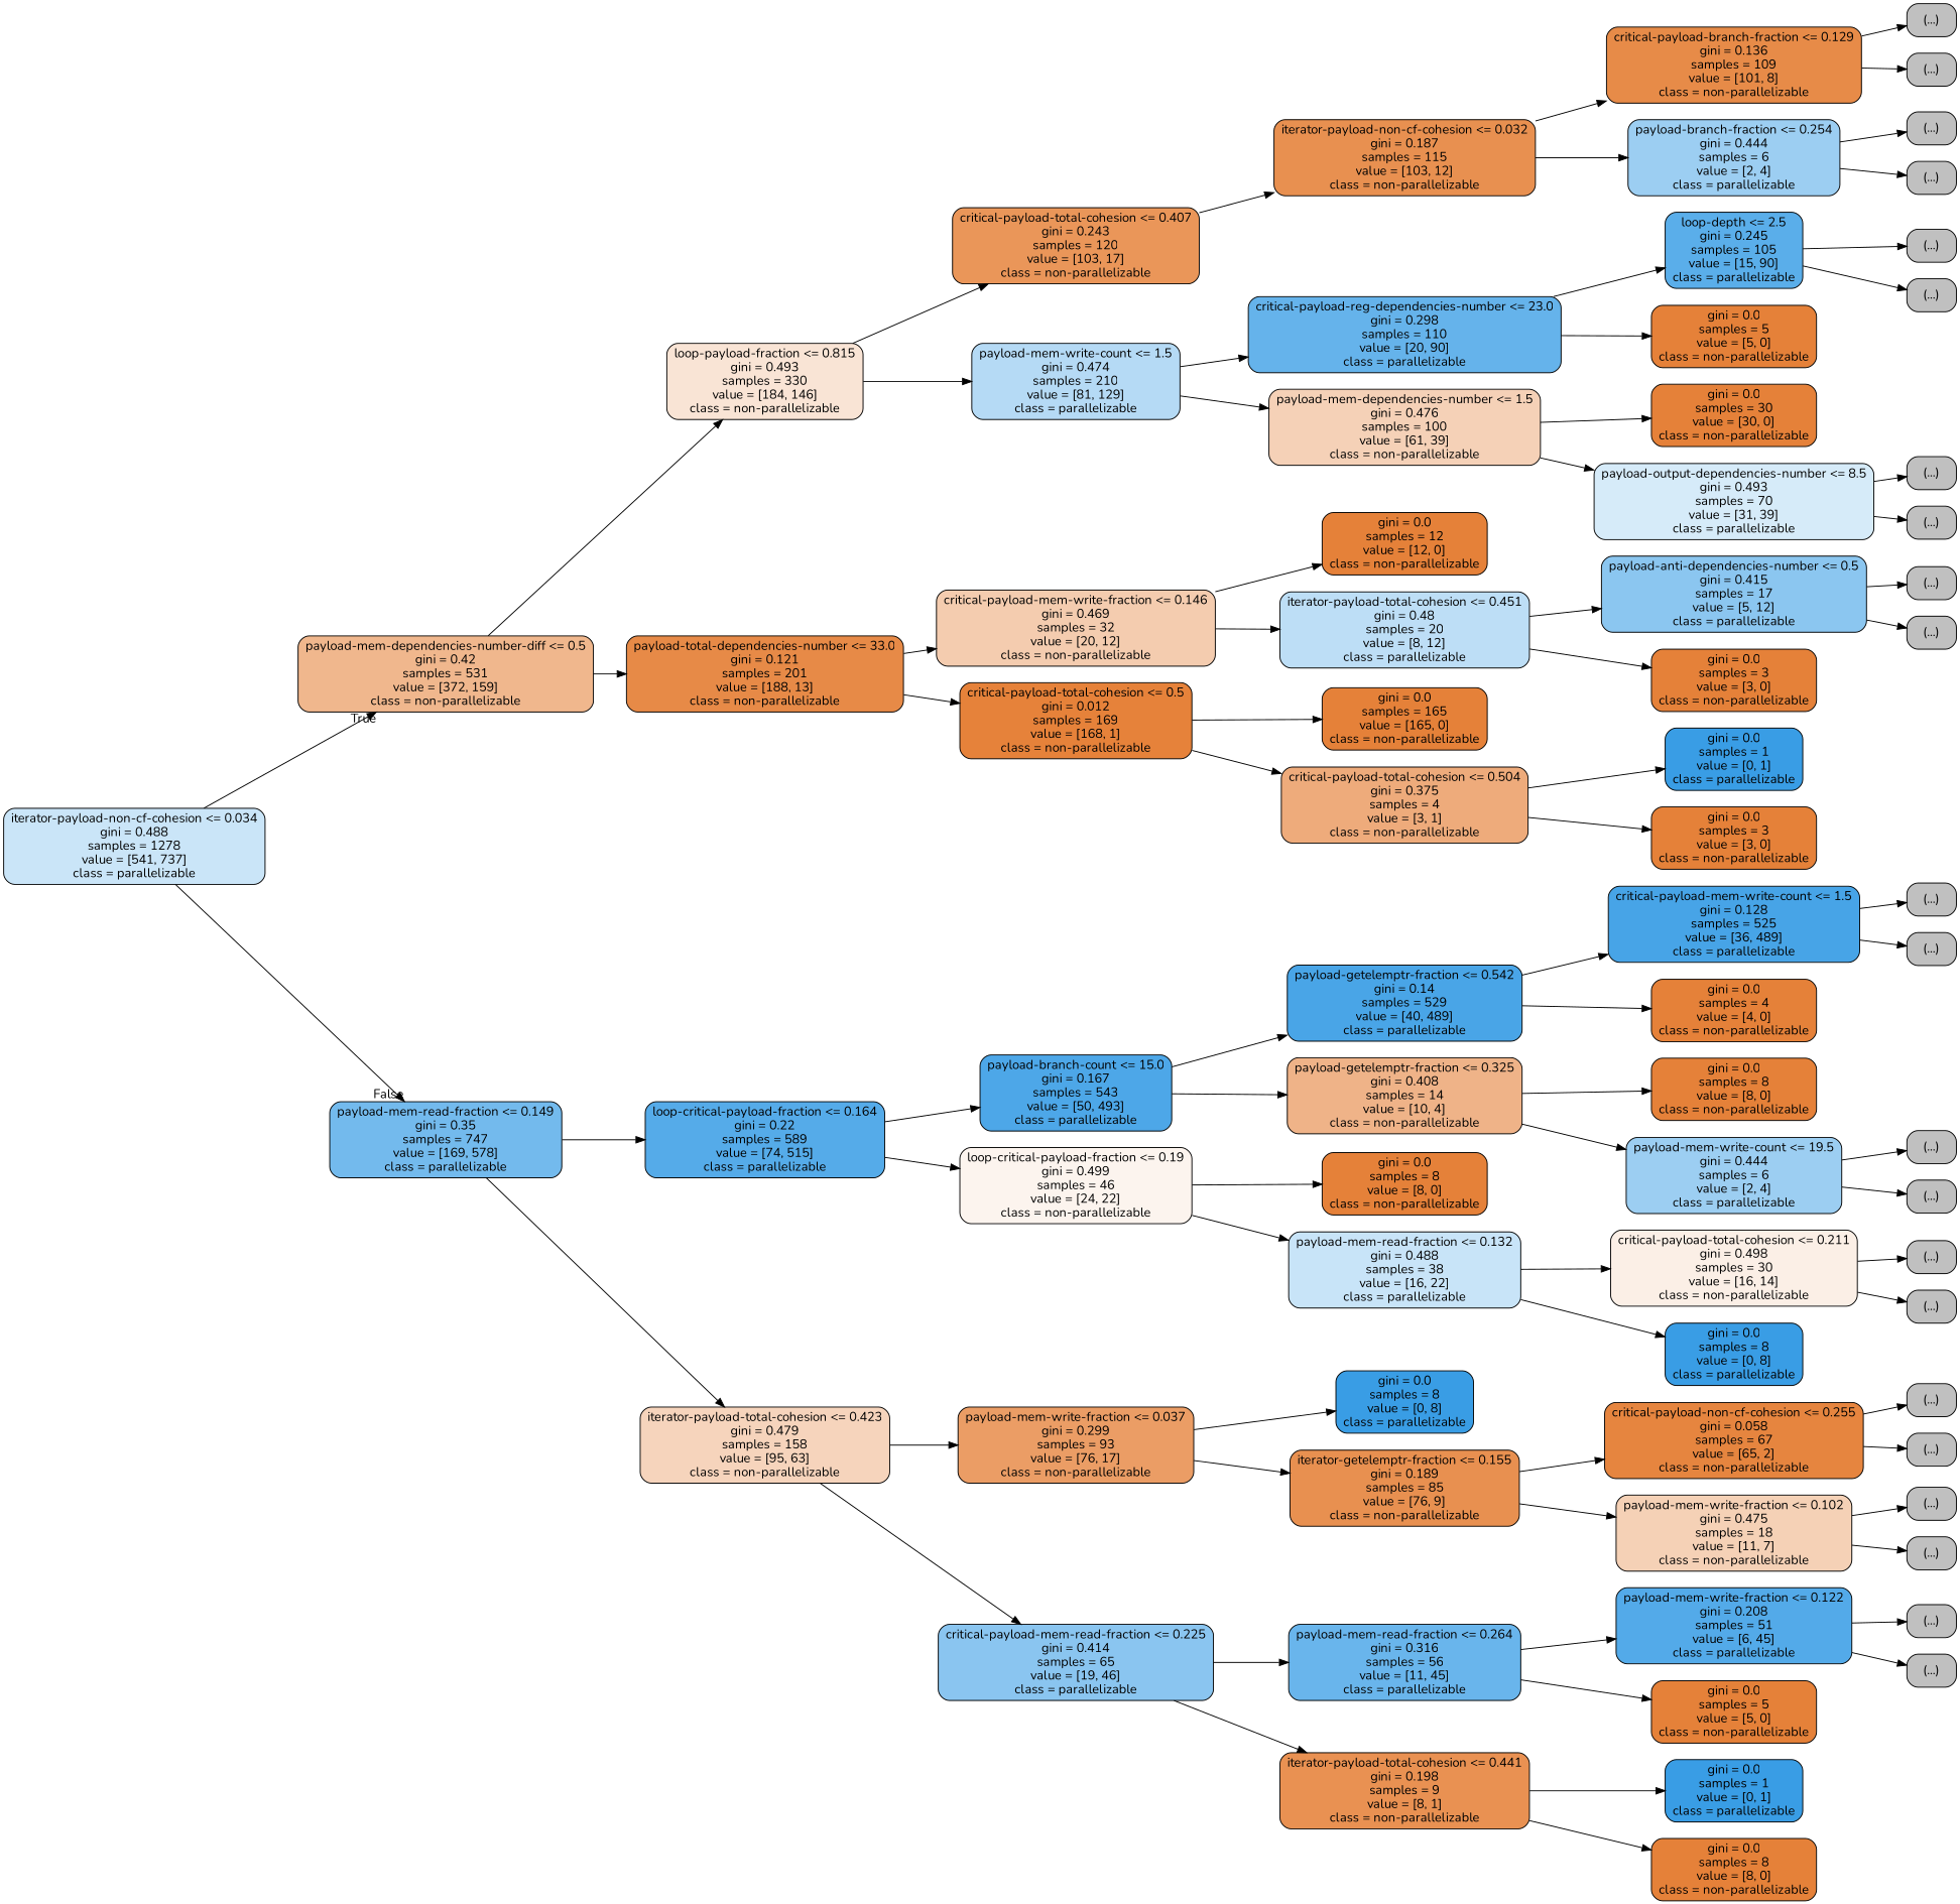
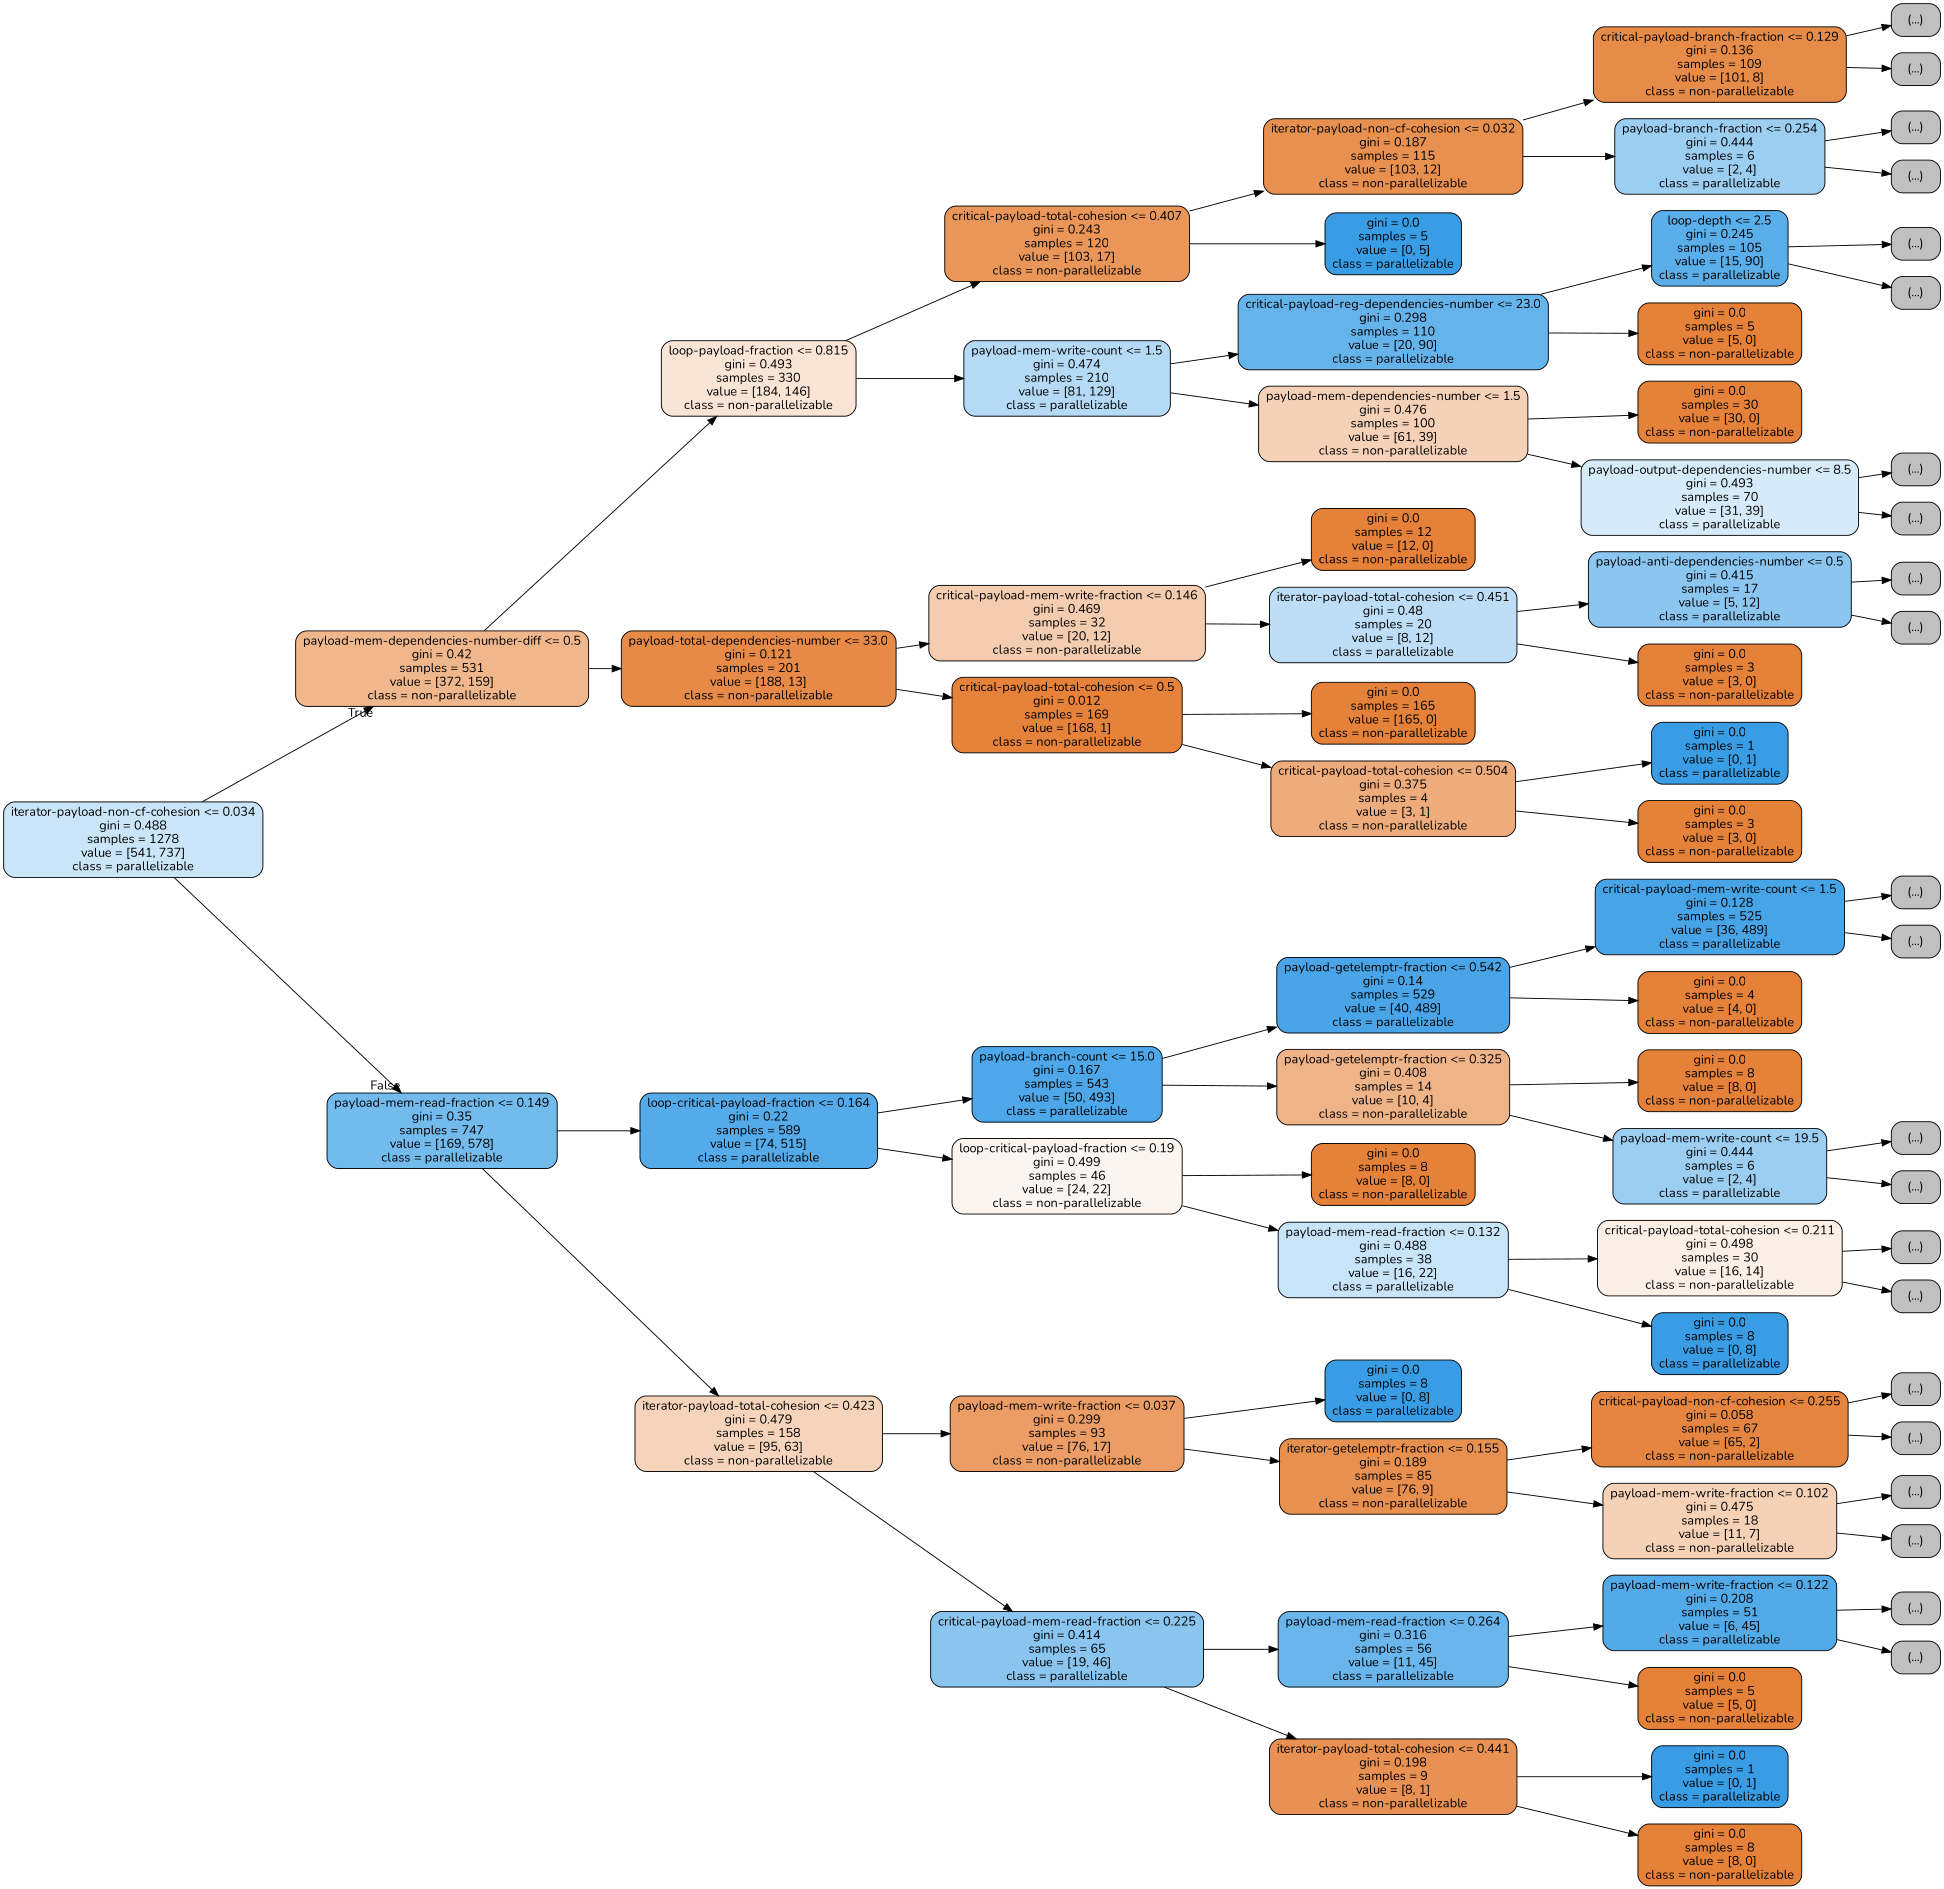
  digraph {
    rankdir=LR
    fontname=Nunito
    node [color=black fillcolor="#C0C0C0" fontname=Nunito shape=box style="filled, rounded"]
    edge [fontname=Nunito]
    n1 [fillcolor="#399de544" label="iterator-payload-non-cf-cohesion <= 0.034\ngini = 0.488\nsamples = 1278\nvalue = [541, 737]\nclass = parallelizable"]
    n2 [fillcolor="#e5813992" label="payload-mem-dependencies-number-diff <= 0.5\ngini = 0.42\nsamples = 531\nvalue = [372, 159]\nclass = non-parallelizable"]
    n3 [fillcolor="#399de5b4" label="payload-mem-read-fraction <= 0.149\ngini = 0.35\nsamples = 747\nvalue = [169, 578]\nclass = parallelizable"]
    n4 [fillcolor="#e5813935" label="loop-payload-fraction <= 0.815\ngini = 0.493\nsamples = 330\nvalue = [184, 146]\nclass = non-parallelizable"]
    n5 [fillcolor="#e58139ed" label="payload-total-dependencies-number <= 33.0\ngini = 0.121\nsamples = 201\nvalue = [188, 13]\nclass = non-parallelizable"]
    n6 [fillcolor="#e58139d5" label="critical-payload-total-cohesion <= 0.407\ngini = 0.243\nsamples = 120\nvalue = [103, 17]\nclass = non-parallelizable"]
    n7 [fillcolor="#399de55f" label="payload-mem-write-count <= 1.5\ngini = 0.474\nsamples = 210\nvalue = [81, 129]\nclass = parallelizable"]
    n8 [fillcolor="#e58139e1" label="iterator-payload-non-cf-cohesion <= 0.032\ngini = 0.187\nsamples = 115\nvalue = [103, 12]\nclass = non-parallelizable"]
+   n9 [fillcolor="#399de5ff" label="gini = 0.0\nsamples = 5\nvalue = [0, 5]\nclass = parallelizable"]
    n10 [fillcolor="#e58139eb" label="critical-payload-branch-fraction <= 0.129\ngini = 0.136\nsamples = 109\nvalue = [101, 8]\nclass = non-parallelizable"]
    n11 [fillcolor="#399de57f" label="payload-branch-fraction <= 0.254\ngini = 0.444\nsamples = 6\nvalue = [2, 4]\nclass = parallelizable"]
    n12 [label="(...)"]
    n13 [label="(...)"]
    n14 [label="(...)"]
    n15 [label="(...)"]
    n16 [fillcolor="#399de5c6" label="critical-payload-reg-dependencies-number <= 23.0\ngini = 0.298\nsamples = 110\nvalue = [20, 90]\nclass = parallelizable"]
    n17 [fillcolor="#e581395c" label="payload-mem-dependencies-number <= 1.5\ngini = 0.476\nsamples = 100\nvalue = [61, 39]\nclass = non-parallelizable"]
    n18 [fillcolor="#399de5d4" label="loop-depth <= 2.5\ngini = 0.245\nsamples = 105\nvalue = [15, 90]\nclass = parallelizable"]
    n19 [fillcolor="#e58139ff" label="gini = 0.0\nsamples = 5\nvalue = [5, 0]\nclass = non-parallelizable"]
    n20 [label="(...)"]
    n21 [label="(...)"]
    n22 [fillcolor="#e58139ff" label="gini = 0.0\nsamples = 30\nvalue = [30, 0]\nclass = non-parallelizable"]
    n23 [fillcolor="#399de534" label="payload-output-dependencies-number <= 8.5\ngini = 0.493\nsamples = 70\nvalue = [31, 39]\nclass = parallelizable"]
    n24 [label="(...)"]
    n25 [label="(...)"]
    n26 [fillcolor="#e5813966" label="critical-payload-mem-write-fraction <= 0.146\ngini = 0.469\nsamples = 32\nvalue = [20, 12]\nclass = non-parallelizable"]
    n27 [fillcolor="#e58139fd" label="critical-payload-total-cohesion <= 0.5\ngini = 0.012\nsamples = 169\nvalue = [168, 1]\nclass = non-parallelizable"]
    n28 [fillcolor="#e58139ff" label="gini = 0.0\nsamples = 12\nvalue = [12, 0]\nclass = non-parallelizable"]
    n29 [fillcolor="#399de555" label="iterator-payload-total-cohesion <= 0.451\ngini = 0.48\nsamples = 20\nvalue = [8, 12]\nclass = parallelizable"]
    n30 [fillcolor="#399de595" label="payload-anti-dependencies-number <= 0.5\ngini = 0.415\nsamples = 17\nvalue = [5, 12]\nclass = parallelizable"]
    n31 [fillcolor="#e58139ff" label="gini = 0.0\nsamples = 3\nvalue = [3, 0]\nclass = non-parallelizable"]
    n32 [label="(...)"]
    n33 [label="(...)"]
    n34 [fillcolor="#e58139ff" label="gini = 0.0\nsamples = 165\nvalue = [165, 0]\nclass = non-parallelizable"]
    n35 [fillcolor="#e58139aa" label="critical-payload-total-cohesion <= 0.504\ngini = 0.375\nsamples = 4\nvalue = [3, 1]\nclass = non-parallelizable"]
    n36 [fillcolor="#399de5ff" label="gini = 0.0\nsamples = 1\nvalue = [0, 1]\nclass = parallelizable"]
    n37 [fillcolor="#e58139ff" label="gini = 0.0\nsamples = 3\nvalue = [3, 0]\nclass = non-parallelizable"]
    n38 [fillcolor="#399de5da" label="loop-critical-payload-fraction <= 0.164\ngini = 0.22\nsamples = 589\nvalue = [74, 515]\nclass = parallelizable"]
    n39 [fillcolor="#e5813956" label="iterator-payload-total-cohesion <= 0.423\ngini = 0.479\nsamples = 158\nvalue = [95, 63]\nclass = non-parallelizable"]
    n40 [fillcolor="#399de5e5" label="payload-branch-count <= 15.0\ngini = 0.167\nsamples = 543\nvalue = [50, 493]\nclass = parallelizable"]
    n41 [fillcolor="#e5813915" label="loop-critical-payload-fraction <= 0.19\ngini = 0.499\nsamples = 46\nvalue = [24, 22]\nclass = non-parallelizable"]
    n42 [fillcolor="#399de5ea" label="payload-getelemptr-fraction <= 0.542\ngini = 0.14\nsamples = 529\nvalue = [40, 489]\nclass = parallelizable"]
    n43 [fillcolor="#e5813999" label="payload-getelemptr-fraction <= 0.325\ngini = 0.408\nsamples = 14\nvalue = [10, 4]\nclass = non-parallelizable"]
    n44 [fillcolor="#399de5ec" label="critical-payload-mem-write-count <= 1.5\ngini = 0.128\nsamples = 525\nvalue = [36, 489]\nclass = parallelizable"]
    n45 [fillcolor="#e58139ff" label="gini = 0.0\nsamples = 4\nvalue = [4, 0]\nclass = non-parallelizable"]
    n46 [label="(...)"]
    n47 [label="(...)"]
    n48 [fillcolor="#e58139ff" label="gini = 0.0\nsamples = 8\nvalue = [8, 0]\nclass = non-parallelizable"]
    n49 [fillcolor="#399de57f" label="payload-mem-write-count <= 19.5\ngini = 0.444\nsamples = 6\nvalue = [2, 4]\nclass = parallelizable"]
    n50 [label="(...)"]
    n51 [label="(...)"]
    n52 [fillcolor="#e58139ff" label="gini = 0.0\nsamples = 8\nvalue = [8, 0]\nclass = non-parallelizable"]
    n53 [fillcolor="#399de546" label="payload-mem-read-fraction <= 0.132\ngini = 0.488\nsamples = 38\nvalue = [16, 22]\nclass = parallelizable"]
    n54 [fillcolor="#e5813920" label="critical-payload-total-cohesion <= 0.211\ngini = 0.498\nsamples = 30\nvalue = [16, 14]\nclass = non-parallelizable"]
    n55 [fillcolor="#399de5ff" label="gini = 0.0\nsamples = 8\nvalue = [0, 8]\nclass = parallelizable"]
    n56 [label="(...)"]
    n57 [label="(...)"]
    n58 [fillcolor="#e58139c6" label="payload-mem-write-fraction <= 0.037\ngini = 0.299\nsamples = 93\nvalue = [76, 17]\nclass = non-parallelizable"]
    n59 [fillcolor="#399de596" label="critical-payload-mem-read-fraction <= 0.225\ngini = 0.414\nsamples = 65\nvalue = [19, 46]\nclass = parallelizable"]
    n60 [fillcolor="#399de5ff" label="gini = 0.0\nsamples = 8\nvalue = [0, 8]\nclass = parallelizable"]
    n61 [fillcolor="#e58139e1" label="iterator-getelemptr-fraction <= 0.155\ngini = 0.189\nsamples = 85\nvalue = [76, 9]\nclass = non-parallelizable"]
    n62 [fillcolor="#e58139f7" label="critical-payload-non-cf-cohesion <= 0.255\ngini = 0.058\nsamples = 67\nvalue = [65, 2]\nclass = non-parallelizable"]
    n63 [fillcolor="#e581395d" label="payload-mem-write-fraction <= 0.102\ngini = 0.475\nsamples = 18\nvalue = [11, 7]\nclass = non-parallelizable"]
    n64 [label="(...)"]
    n65 [label="(...)"]
    n66 [label="(...)"]
    n67 [label="(...)"]
    n68 [fillcolor="#399de5c1" label="payload-mem-read-fraction <= 0.264\ngini = 0.316\nsamples = 56\nvalue = [11, 45]\nclass = parallelizable"]
    n69 [fillcolor="#e58139df" label="iterator-payload-total-cohesion <= 0.441\ngini = 0.198\nsamples = 9\nvalue = [8, 1]\nclass = non-parallelizable"]
    n70 [fillcolor="#399de5dd" label="payload-mem-write-fraction <= 0.122\ngini = 0.208\nsamples = 51\nvalue = [6, 45]\nclass = parallelizable"]
    n71 [fillcolor="#e58139ff" label="gini = 0.0\nsamples = 5\nvalue = [5, 0]\nclass = non-parallelizable"]
    n72 [label="(...)"]
    n73 [label="(...)"]
    n74 [fillcolor="#399de5ff" label="gini = 0.0\nsamples = 1\nvalue = [0, 1]\nclass = parallelizable"]
    n75 [fillcolor="#e58139ff" label="gini = 0.0\nsamples = 8\nvalue = [8, 0]\nclass = non-parallelizable"]
    n1 -> n2 [headlabel=True labelangle=45 labeldistance=2.5]
    n1 -> n3 [headlabel=False labelangle=-45 labeldistance=2.5]
    n2 -> n4
    n2 -> n5
    n3 -> n38
    n3 -> n39
    n4 -> n6
    n4 -> n7
    n5 -> n26
    n5 -> n27
    n6 -> n8
+   n6 -> n9
    n7 -> n16
    n7 -> n17
    n8 -> n10
    n8 -> n11
    n10 -> n12
    n10 -> n13
    n11 -> n14
    n11 -> n15
    n16 -> n18
    n16 -> n19
    n17 -> n22
    n17 -> n23
    n18 -> n20
    n18 -> n21
    n23 -> n24
    n23 -> n25
    n26 -> n28
    n26 -> n29
    n27 -> n34
    n27 -> n35
    n29 -> n30
    n29 -> n31
    n30 -> n32
    n30 -> n33
    n35 -> n36
    n35 -> n37
    n38 -> n40
    n38 -> n41
    n39 -> n58
    n39 -> n59
    n40 -> n42
    n40 -> n43
    n41 -> n52
    n41 -> n53
    n42 -> n44
    n42 -> n45
    n43 -> n48
    n43 -> n49
    n44 -> n46
    n44 -> n47
    n49 -> n50
    n49 -> n51
    n53 -> n54
    n53 -> n55
    n54 -> n56
    n54 -> n57
    n58 -> n60
    n58 -> n61
    n59 -> n68
    n59 -> n69
    n61 -> n62
    n61 -> n63
    n62 -> n64
    n62 -> n65
    n63 -> n66
    n63 -> n67
    n68 -> n70
    n68 -> n71
    n69 -> n74
    n69 -> n75
    n70 -> n72
    n70 -> n73
  }
